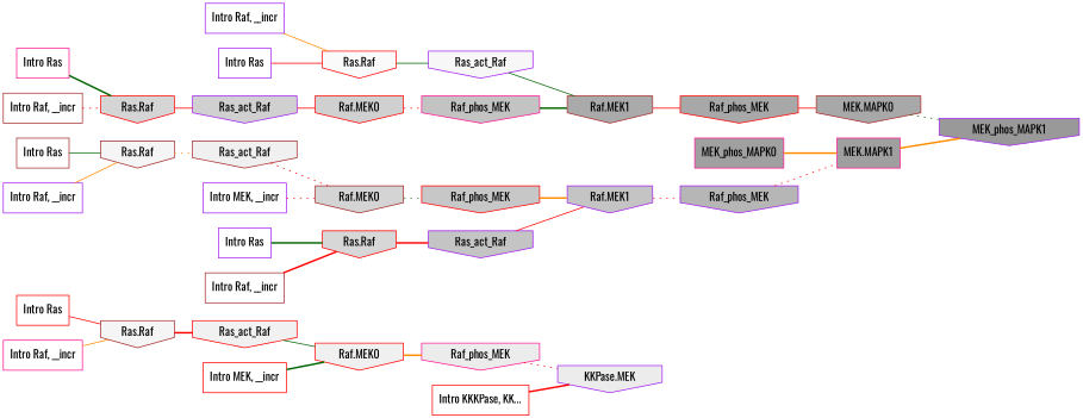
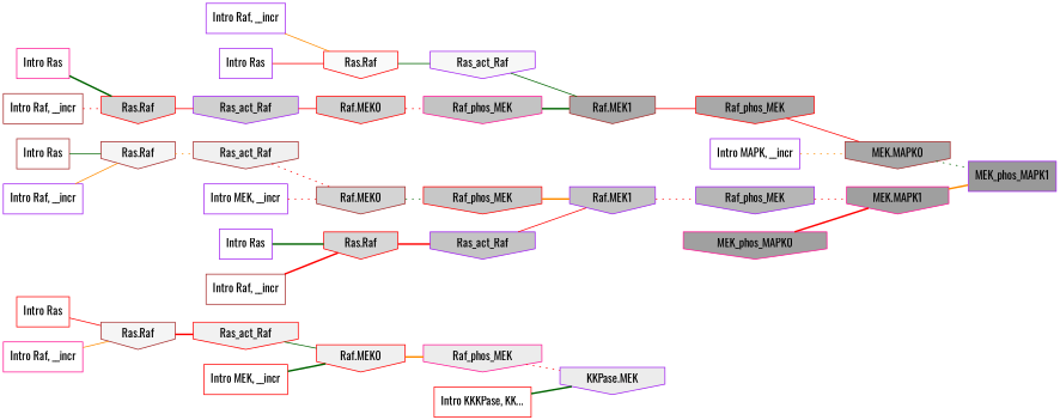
  digraph {
    fontname=Oswald
    rankdir=LR
    ranksep=0.30
    node [color=purple fillcolor="0.000 0.000 1.000" fontname=Oswald shape=invhouse style=filled]
    edge [color=red dir=none fontname=Oswald style=solid]
    n1 [color=red label="Intro Ras" shape=rectangle]
    n2 [color=brown fillcolor="0.000 0.000 0.960" label="Ras.Raf"]
    n3 [color=red fillcolor="0.000 0.000 0.942" label=Ras_act_Raf]
    n4 [label="Intro Ras" shape=rectangle]
    n5 [color=red fillcolor="0.000 0.000 0.977" label="Ras.Raf"]
    n6 [fillcolor="0.000 0.000 0.965" label=Ras_act_Raf]
    n7 [color=deeppink label="Intro Ras" shape=rectangle]
    n8 [color=red fillcolor="0.000 0.000 0.834" label="Ras.Raf"]
    n9 [fillcolor="0.000 0.000 0.815" label=Ras_act_Raf]
    n10 [color=brown label="Intro Ras" shape=rectangle]
    n11 [color=brown fillcolor="0.000 0.000 0.960" label="Ras.Raf"]
    n12 [color=brown fillcolor="0.000 0.000 0.938" label=Ras_act_Raf]
    n13 [label="Intro Ras" shape=rectangle]
    n14 [color=red fillcolor="0.000 0.000 0.843" label="Ras.Raf"]
    n15 [fillcolor="0.000 0.000 0.767" label=Ras_act_Raf]
    n16 [label="Intro Raf, __incr" shape=rectangle]
    n17 [color=deeppink label="Intro Raf, __incr" shape=rectangle]
    n18 [label="Intro Raf, __incr" shape=rectangle]
    n19 [color=brown label="Intro Raf, __incr" shape=rectangle]
    n20 [color=brown label="Intro Raf, __incr" shape=rectangle]
    n21 [color=red label="Intro MEK, __incr" shape=rectangle]
    n22 [color=red fillcolor="0.000 0.000 0.938" label="Raf.MEK0"]
    n23 [color=deeppink fillcolor="0.000 0.000 0.924" label=Raf_phos_MEK]
    n24 [label="Intro MEK, __incr" shape=rectangle]
    n25 [color=brown fillcolor="0.000 0.000 0.831" label="Raf.MEK0"]
    n26 [color=red fillcolor="0.000 0.000 0.781" label=Raf_phos_MEK]
+   n27 [label="Intro MAPK, __incr" shape=rectangle]
    n28 [color=brown fillcolor="0.000 0.000 0.657" label="MEK.MAPK0"]
-   n29 [fillcolor="0.000 0.000 0.600" label=MEK_phos_MAPK1]
+   n29 [fillcolor="0.000 0.000 0.600" label=MEK_phos_MAPK1 shape=box]
    n30 [color=red label="Intro KKKPase, KK..." shape=rectangle]
    n31 [fillcolor="0.000 0.000 0.924" label="KKPase.MEK"]
    n32 [color=brown fillcolor="0.000 0.000 0.665" label="Raf.MEK1"]
    n33 [color=red fillcolor="0.000 0.000 0.657" label=Raf_phos_MEK]
    n34 [color=red fillcolor="0.000 0.000 0.815" label="Raf.MEK0"]
    n35 [color=deeppink fillcolor="0.000 0.000 0.765" label=Raf_phos_MEK]
    n36 [fillcolor="0.000 0.000 0.767" label="Raf.MEK1"]
    n37 [fillcolor="0.000 0.000 0.712" label=Raf_phos_MEK]
-   n38 [color=deeppink fillcolor="0.000 0.000 0.623" label="MEK.MAPK1" shape=box]
-   n39 [color=deeppink fillcolor="0.000 0.000 0.628" label=MEK_phos_MAPK0 shape=box]
+   n38 [color=deeppink fillcolor="0.000 0.000 0.623" label="MEK.MAPK1"]
+   n39 [color=deeppink fillcolor="0.000 0.000 0.628" label=MEK_phos_MAPK0]
    n1 -> n2
    n2 -> n3 [style=bold]
    n3 -> n22 [color=darkgreen]
    n4 -> n5
    n5 -> n6 [color=darkgreen]
    n6 -> n32 [color=darkgreen]
    n7 -> n8 [color=darkgreen style=bold]
    n8 -> n9
    n9 -> n34
    n10 -> n11 [color=darkgreen]
    n11 -> n12 [color=darkorange style=dotted]
    n12 -> n25 [style=dotted]
    n13 -> n14 [color=darkgreen style=bold]
    n14 -> n15 [style=bold]
    n15 -> n36
    n16 -> n11 [color=darkorange]
    n17 -> n2 [color=darkorange]
    n18 -> n5 [color=darkorange]
    n19 -> n8 [style=dotted]
    n20 -> n14 [style=bold]
    n21 -> n22 [color=darkgreen style=bold]
    n22 -> n23 [color=darkorange style=bold]
    n23 -> n31 [style=dotted]
    n24 -> n25 [style=dotted]
    n25 -> n26 [color=darkgreen style=dotted]
    n26 -> n36 [color=darkorange style=bold]
+   n27 -> n28 [color=darkorange style=dotted]
    n28 -> n29 [color=darkgreen style=dotted]
-   n30 -> n31 [style=bold]
+   n30 -> n31 [color=darkgreen style=bold]
    n32 -> n33
    n33 -> n28
    n34 -> n35 [style=dotted]
    n35 -> n32 [color=darkgreen style=bold]
    n36 -> n37 [style=dotted]
    n37 -> n38 [style=dotted]
    n38 -> n29 [color=darkorange style=bold]
-   n39 -> n38 [color=darkorange style=bold]
+   n39 -> n38 [style=bold]
  }
